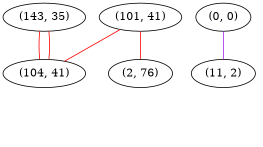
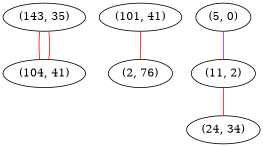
  graph {
    edge [color=red weight=1]
    "(101, 41)"
    "(104, 41)"
    "(2, 76)"
-   "(0, 0)"
+   "(0, 0)" [label="(5, 0)"]
    "(11, 2)"
+   "(24, 34)"
    "(143, 35)"
-   "(101, 41)" -- "(104, 41)"
    "(101, 41)" -- "(2, 76)"
    "(0, 0)" -- "(11, 2)" [color=purple weight=4]
+   "(11, 2)" -- "(24, 34)"
    "(143, 35)" -- "(104, 41)"
    "(143, 35)" -- "(104, 41)"
  }
